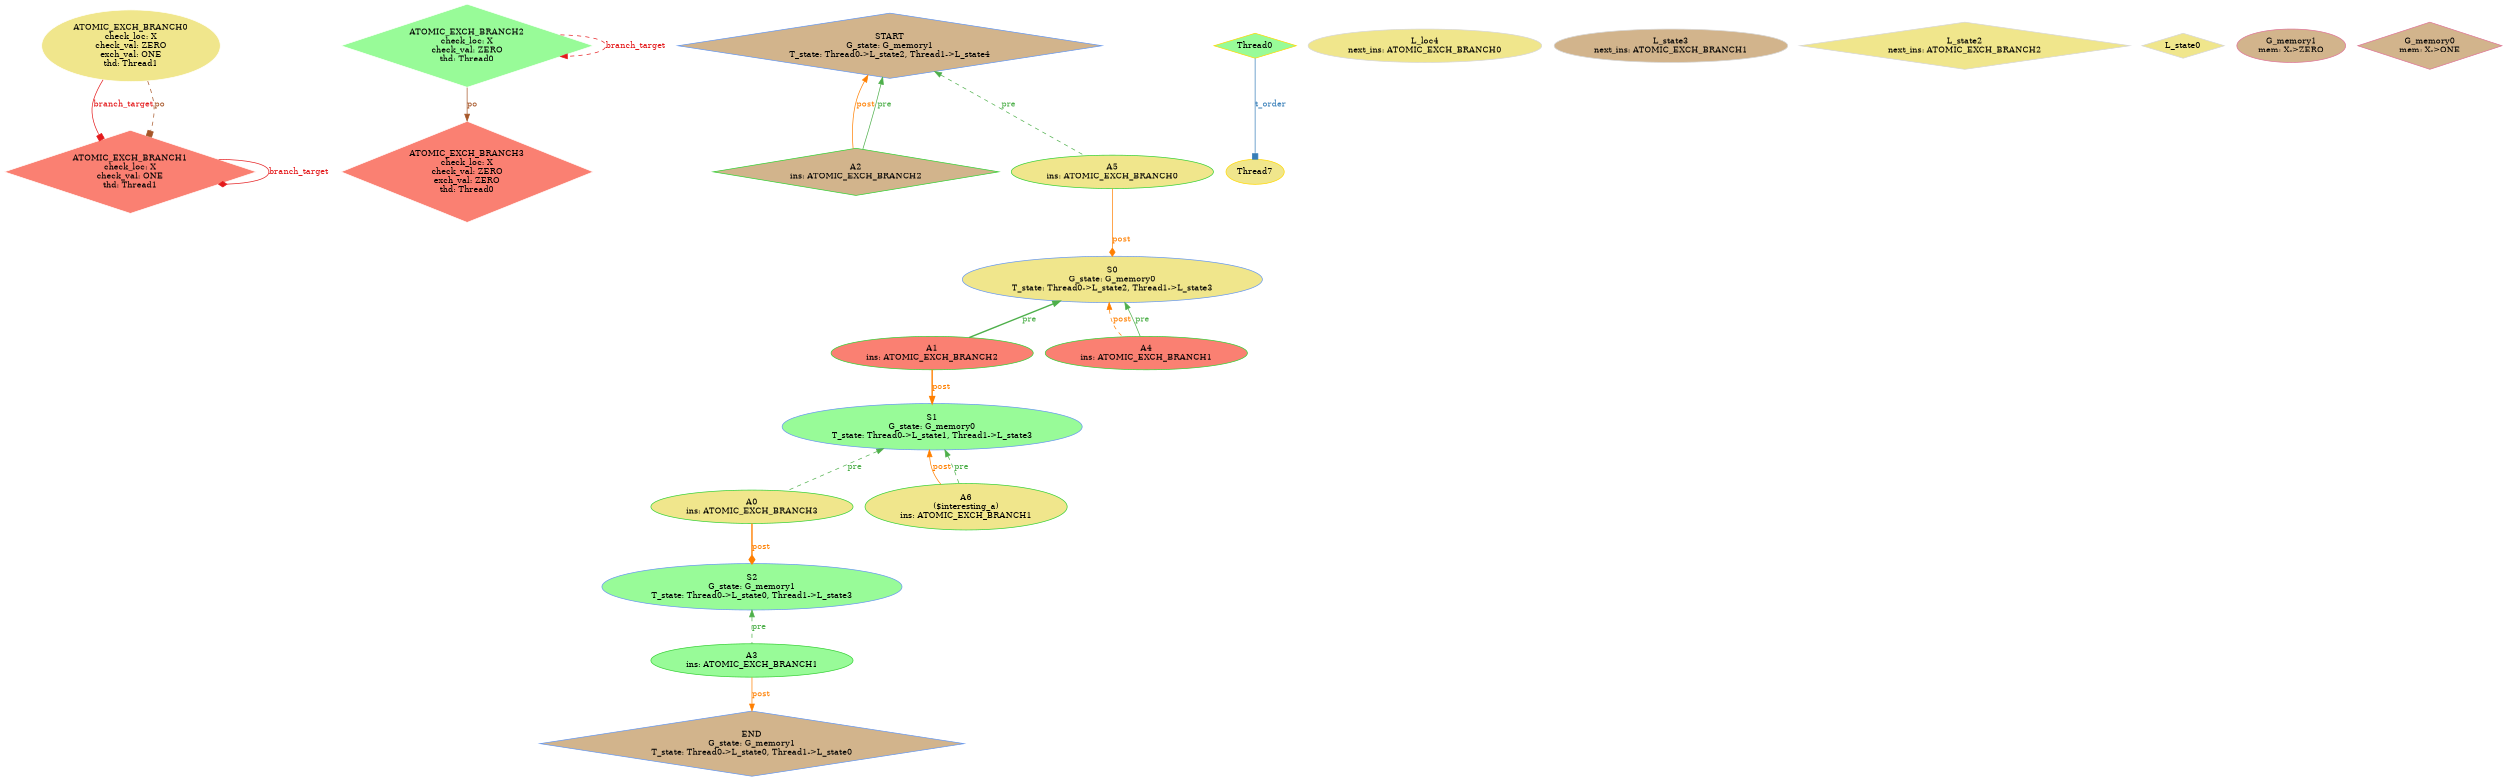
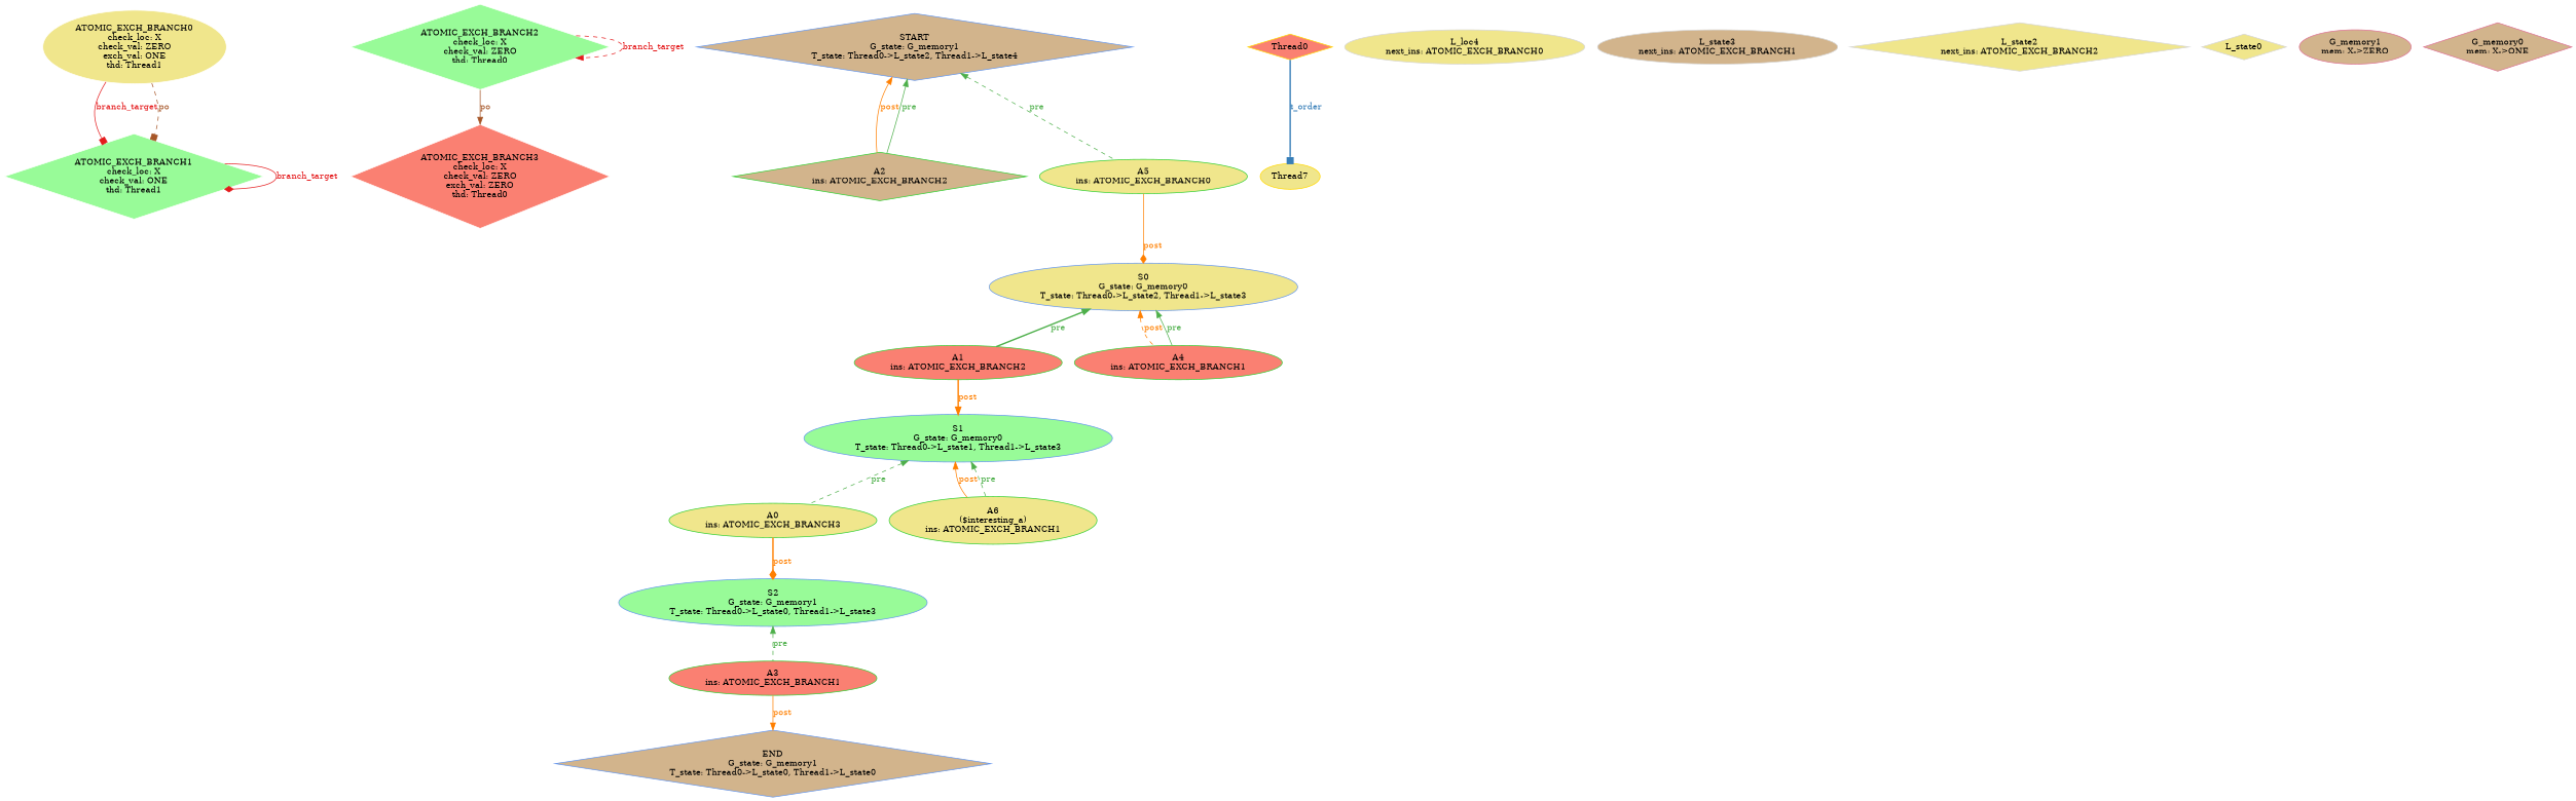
  digraph {
    fontsize=12
    rankdir=TB
    node [color="#31cf31" fillcolor=khaki fontcolor="#000000" fontsize=12 shape=ellipse style="filled, solid"]
    edge [color="#ff7f00" dir=forward fontcolor="#ff7f00" fontsize=12 style=solid uuid="<ATOMIC_EXCH_BRANCH0, ATOMIC_EXCH_BRANCH1>" weight=1]
    n1 [color="#ffffff" label="ATOMIC_EXCH_BRANCH0\ncheck_loc: X\ncheck_val: ZERO\nexch_val: ONE\nthd: Thread1" uuid=ATOMIC_EXCH_BRANCH0]
-   n2 [color="#ffffff" fillcolor=salmon label="ATOMIC_EXCH_BRANCH1\ncheck_loc: X\ncheck_val: ONE\nthd: Thread1" shape=diamond uuid=ATOMIC_EXCH_BRANCH1]
+   n2 [color="#ffffff" fillcolor=palegreen label="ATOMIC_EXCH_BRANCH1\ncheck_loc: X\ncheck_val: ONE\nthd: Thread1" shape=diamond uuid=ATOMIC_EXCH_BRANCH1]
    n3 [color="#ffffff" fillcolor=palegreen label="ATOMIC_EXCH_BRANCH2\ncheck_loc: X\ncheck_val: ZERO\nthd: Thread0" shape=diamond uuid=ATOMIC_EXCH_BRANCH2]
    n4 [color="#ffffff" fillcolor=salmon label="ATOMIC_EXCH_BRANCH3\ncheck_loc: X\ncheck_val: ZERO\nexch_val: ZERO\nthd: Thread0" shape=diamond uuid=ATOMIC_EXCH_BRANCH3]
    n5 [label="A0\nins: ATOMIC_EXCH_BRANCH3" uuid=A0]
    n6 [color="#6396ef" fillcolor=palegreen label="S2\nG_state: G_memory1\nT_state: Thread0->L_state0, Thread1->L_state3" uuid=S2]
-   n7 [fillcolor=palegreen label="A3\nins: ATOMIC_EXCH_BRANCH1" uuid=A3]
+   n7 [fillcolor=salmon label="A3\nins: ATOMIC_EXCH_BRANCH1" uuid=A3]
    n8 [color="#6396ef" fillcolor=tan label="END\nG_state: G_memory1\nT_state: Thread0->L_state0, Thread1->L_state0" shape=diamond uuid=END]
    n9 [fillcolor=salmon label="A1\nins: ATOMIC_EXCH_BRANCH2" uuid=A1]
    n10 [color="#6396ef" fillcolor=palegreen label="S1\nG_state: G_memory0\nT_state: Thread0->L_state1, Thread1->L_state3" uuid=S1]
    n11 [label="A6\n($interesting_a)\nins: ATOMIC_EXCH_BRANCH1" uuid=A6]
    n12 [color="#6396ef" fillcolor=tan label="START\nG_state: G_memory1\nT_state: Thread0->L_state2, Thread1->L_state4" shape=diamond uuid=START]
    n13 [fillcolor=tan label="A2\nins: ATOMIC_EXCH_BRANCH2" shape=diamond uuid=A2]
    n14 [label="A5\nins: ATOMIC_EXCH_BRANCH0" uuid=A5]
    n15 [color="#6396ef" label="S0\nG_state: G_memory0\nT_state: Thread0->L_state2, Thread1->L_state3" uuid=S0]
    n16 [fillcolor=salmon label="A4\nins: ATOMIC_EXCH_BRANCH1" uuid=A4]
-   n17 [color="#ffd700" fillcolor=palegreen label=Thread0 shape=diamond uuid=Thread0]
+   n17 [color="#ffd700" fillcolor=salmon label=Thread0 shape=diamond uuid=Thread0]
    n18 [color="#ffd700" label=Thread7 uuid=Thread1]
    n19 [color="#d6d6d6" label="L_loc4\nnext_ins: ATOMIC_EXCH_BRANCH0" uuid=L_state4]
    n20 [color="#d6d6d6" fillcolor=tan label="L_state3\nnext_ins: ATOMIC_EXCH_BRANCH1" uuid=L_state3]
    n21 [color="#d6d6d6" label="L_state2\nnext_ins: ATOMIC_EXCH_BRANCH2" shape=diamond uuid=L_state2]
    n22 [color="#d6d6d6" label=L_state0 shape=diamond uuid=L_state0]
    n23 [color="#de7194" fillcolor=tan label="G_memory1\nmem: X->ZERO" uuid=G_memory1]
    n24 [color="#de7194" fillcolor=tan label="G_memory0\nmem: X->ONE" shape=diamond uuid=G_memory0]
    n1 -> n2 [arrowhead=box color="#e41a1c" fontcolor="#e41a1c" label=branch_target]
    n1 -> n2 [arrowhead=box color="#a65628" fontcolor="#a65628" label=po style=dashed]
    n2 -> n2 [arrowhead=diamond color="#e41a1c" fontcolor="#e41a1c" label=branch_target uuid="<ATOMIC_EXCH_BRANCH1, ATOMIC_EXCH_BRANCH1>"]
    n3 -> n3 [arrowhead=normal color="#e41a1c" fontcolor="#e41a1c" label=branch_target style=dashed uuid="<ATOMIC_EXCH_BRANCH2, ATOMIC_EXCH_BRANCH2>"]
    n3 -> n4 [arrowhead=normal color="#a65628" fontcolor="#a65628" label=po uuid="<ATOMIC_EXCH_BRANCH2, ATOMIC_EXCH_BRANCH3>"]
    n5 -> n6 [arrowhead=diamond label=post style=bold uuid="<A0, S2>"]
    n6 -> n7 [color="#4daf4a" dir=back fontcolor="#4daf4a" label=pre style=dashed uuid="<A3, S2>"]
    n7 -> n8 [arrowhead=normal label=post uuid="<A3, END>"]
    n9 -> n10 [arrowhead=normal label=post style=bold uuid="<A1, S1>"]
    n10 -> n5 [color="#4daf4a" dir=back fontcolor="#4daf4a" label=pre style=dashed uuid="<A0, S1>"]
    n10 -> n11 [dir=back label=post uuid="<A6, S1>"]
    n10 -> n11 [color="#4daf4a" dir=back fontcolor="#4daf4a" label=pre style=dashed uuid="<A6, S1>"]
    n12 -> n13 [dir=back label=post uuid="<A2, START>"]
    n12 -> n13 [color="#4daf4a" dir=back fontcolor="#4daf4a" label=pre uuid="<A2, START>"]
    n12 -> n14 [color="#4daf4a" dir=back fontcolor="#4daf4a" label=pre style=dashed uuid="<A5, START>"]
    n14 -> n15 [arrowhead=diamond label=post uuid="<A5, S0>"]
    n15 -> n9 [color="#4daf4a" dir=back fontcolor="#4daf4a" label=pre style=bold uuid="<A1, S0>"]
    n15 -> n16 [dir=back label=post style=dashed uuid="<A4, S0>"]
    n15 -> n16 [color="#4daf4a" dir=back fontcolor="#4daf4a" label=pre uuid="<A4, S0>"]
-   n17 -> n18 [arrowhead=box color="#377eb8" fontcolor="#377eb8" label=t_order uuid="<Thread0, Thread1>"]
+   n17 -> n18 [arrowhead=box color="#377eb8" fontcolor="#377eb8" label=t_order style=bold uuid="<Thread0, Thread1>"]
  }
